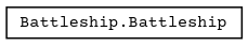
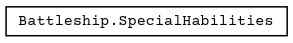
  digraph {
    rankdir=TB
    fontname="Courier Prime"
-   n1 [color=black fillcolor=white fontname="Courier Prime" fontsize=10 height=0.2 label="Battleship.Battleship" shape=record style=filled width=0.4]
+   n1 [color=black fillcolor=white fontname="Courier Prime" fontsize=10 height=0.2 label="Battleship.SpecialHabilities" shape=record style=filled width=0.4]
  }
